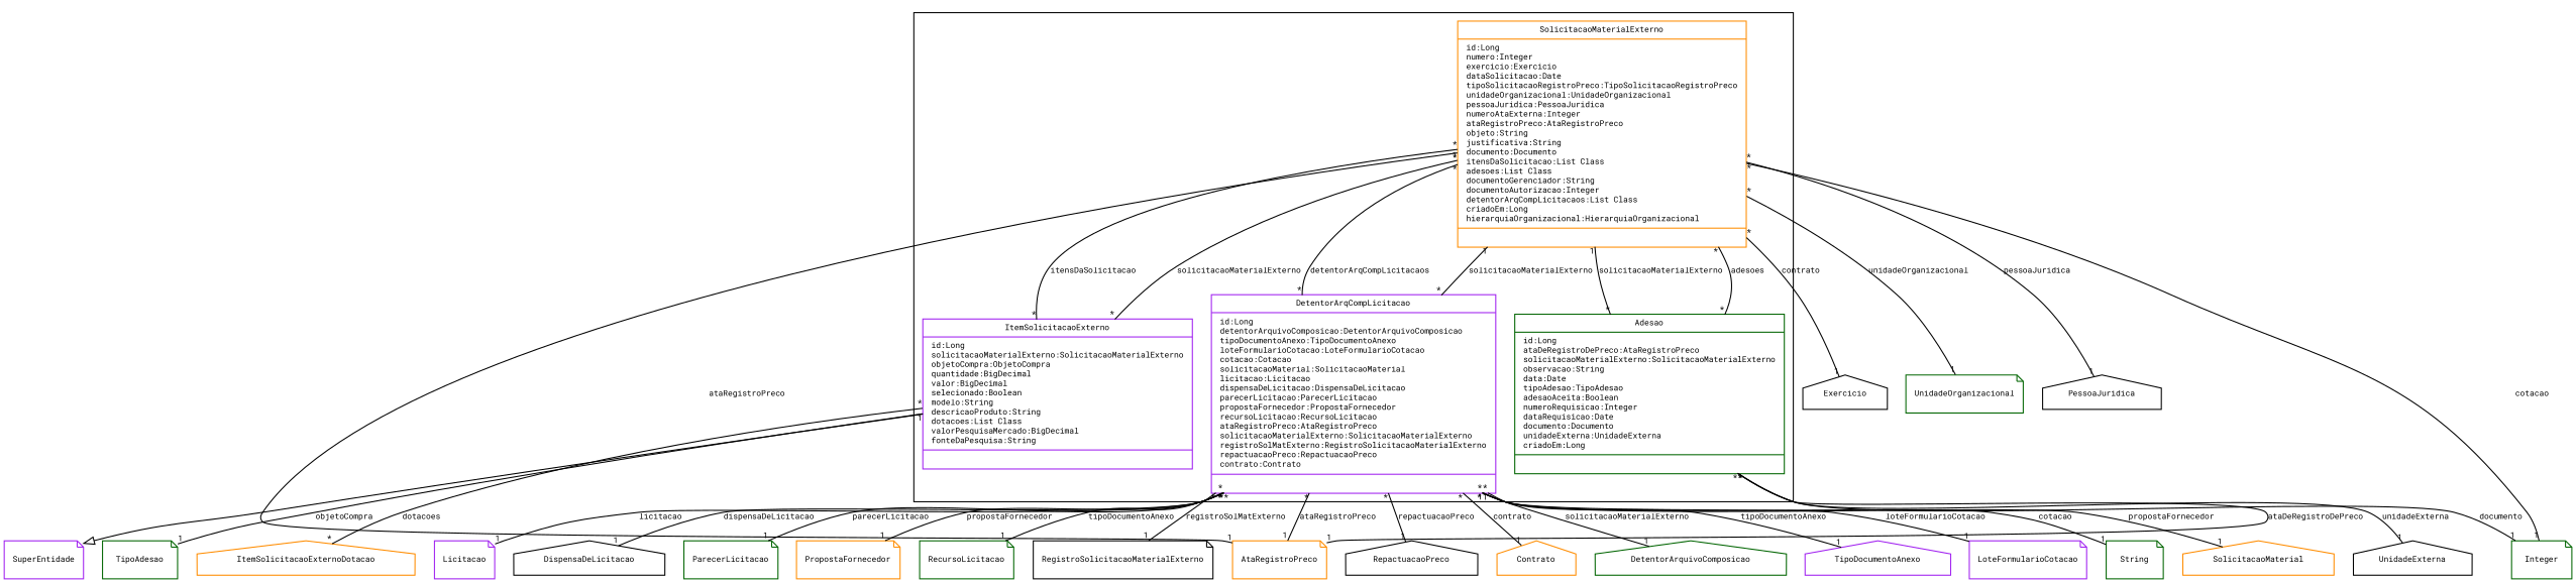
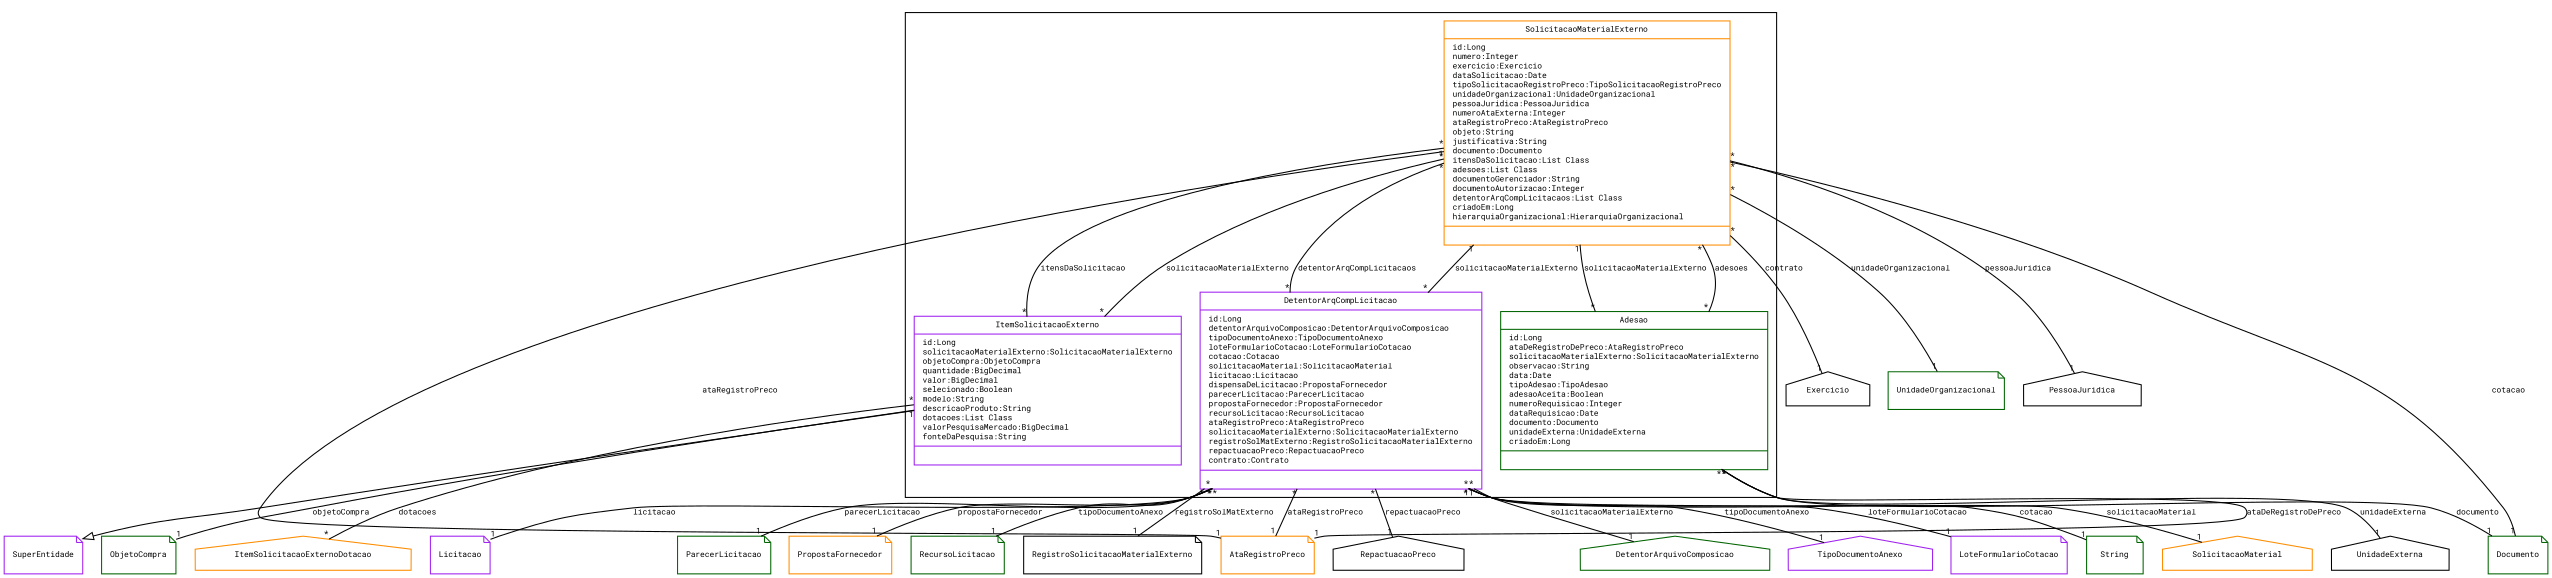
  digraph {
    fontname="Roboto Mono"
    fontsize=8
    node [color=darkgreen fontname="Roboto Mono" fontsize=8 shape=note]
    edge [arrowhead=none fontname="Roboto Mono" fontsize=8 headlabel=1 taillabel="*"]
    n1 [color=darkorange label="{SolicitacaoMaterialExterno|id:Long\lnumero:Integer\lexercicio:Exercicio\ldataSolicitacao:Date\ltipoSolicitacaoRegistroPreco:TipoSolicitacaoRegistroPreco\lunidadeOrganizacional:UnidadeOrganizacional\lpessoaJuridica:PessoaJuridica\lnumeroAtaExterna:Integer\lataRegistroPreco:AtaRegistroPreco\lobjeto:String\ljustificativa:String\ldocumento:Documento\litensDaSolicitacao:List Class\ladesoes:List Class\ldocumentoGerenciador:String\ldocumentoAutorizacao:Integer\ldetentorArqCompLicitacaos:List Class\lcriadoEm:Long\lhierarquiaOrganizacional:HierarquiaOrganizacional\l|\l}" shape=record]
    n2 [color=purple label="{ItemSolicitacaoExterno|id:Long\lsolicitacaoMaterialExterno:SolicitacaoMaterialExterno\lobjetoCompra:ObjetoCompra\lquantidade:BigDecimal\lvalor:BigDecimal\lselecionado:Boolean\lmodelo:String\ldescricaoProduto:String\ldotacoes:List Class\lvalorPesquisaMercado:BigDecimal\lfonteDaPesquisa:String\l|\l}" shape=record]
    n3 [label="{Adesao|id:Long\lataDeRegistroDePreco:AtaRegistroPreco\lsolicitacaoMaterialExterno:SolicitacaoMaterialExterno\lobservacao:String\ldata:Date\ltipoAdesao:TipoAdesao\ladesaoAceita:Boolean\lnumeroRequisicao:Integer\ldataRequisicao:Date\ldocumento:Documento\lunidadeExterna:UnidadeExterna\lcriadoEm:Long\l|\l}" shape=record]
-   n4 [color=purple label="{DetentorArqCompLicitacao|id:Long\ldetentorArquivoComposicao:DetentorArquivoComposicao\ltipoDocumentoAnexo:TipoDocumentoAnexo\lloteFormularioCotacao:LoteFormularioCotacao\lcotacao:Cotacao\lsolicitacaoMaterial:SolicitacaoMaterial\llicitacao:Licitacao\ldispensaDeLicitacao:DispensaDeLicitacao\lparecerLicitacao:ParecerLicitacao\lpropostaFornecedor:PropostaFornecedor\lrecursoLicitacao:RecursoLicitacao\lataRegistroPreco:AtaRegistroPreco\lsolicitacaoMaterialExterno:SolicitacaoMaterialExterno\lregistroSolMatExterno:RegistroSolicitacaoMaterialExterno\lrepactuacaoPreco:RepactuacaoPreco\lcontrato:Contrato\l|\l}" shape=record]
+   n4 [color=purple label="{DetentorArqCompLicitacao|id:Long\ldetentorArquivoComposicao:DetentorArquivoComposicao\ltipoDocumentoAnexo:TipoDocumentoAnexo\lloteFormularioCotacao:LoteFormularioCotacao\lcotacao:Cotacao\lsolicitacaoMaterial:SolicitacaoMaterial\llicitacao:Licitacao\ldispensaDeLicitacao:PropostaFornecedor\lparecerLicitacao:ParecerLicitacao\lpropostaFornecedor:PropostaFornecedor\lrecursoLicitacao:RecursoLicitacao\lataRegistroPreco:AtaRegistroPreco\lsolicitacaoMaterialExterno:SolicitacaoMaterialExterno\lregistroSolMatExterno:RegistroSolicitacaoMaterialExterno\lrepactuacaoPreco:RepactuacaoPreco\lcontrato:Contrato\l|\l}" shape=record]
    Exercicio [color=black shape=house]
    UnidadeOrganizacional
    PessoaJuridica [color=black shape=house]
    AtaRegistroPreco [color=darkorange]
-   Documento [label=Integer]
-   ObjetoCompra [label=TipoAdesao]
+   Documento
+   ObjetoCompra
    ItemSolicitacaoExternoDotacao [color=darkorange shape=house]
    SuperEntidade [color=purple]
    UnidadeExterna [color=black shape=house]
    DetentorArquivoComposicao [shape=house]
    TipoDocumentoAnexo [color=purple shape=house]
    LoteFormularioCotacao [color=purple]
    n17 [label=String]
    SolicitacaoMaterial [color=darkorange shape=house]
    Licitacao [color=purple]
-   DispensaDeLicitacao [color=black shape=house]
    ParecerLicitacao
    PropostaFornecedor [color=darkorange]
    RecursoLicitacao
    RegistroSolicitacaoMaterialExterno [color=black]
    RepactuacaoPreco [color=black shape=house]
-   Contrato [color=darkorange shape=house]
    subgraph cluster_1 {
      n1
      n2
      n3
      n4
    }
    n1 -> n2 [headlabel="*" label=itensDaSolicitacao]
    n1 -> n3 [headlabel="*" label=adesoes]
    n1 -> n4 [headlabel="*" label=detentorArqCompLicitacaos]
    n1 -> Exercicio [label=contrato]
    n1 -> UnidadeOrganizacional [label=unidadeOrganizacional]
    n1 -> PessoaJuridica [label=pessoaJuridica]
    n1 -> AtaRegistroPreco [label=ataRegistroPreco]
    n1 -> Documento [label=cotacao]
    n2 -> n1 [label=solicitacaoMaterialExterno]
    n2 -> ObjetoCompra [label=objetoCompra taillabel=1]
    n2 -> ItemSolicitacaoExternoDotacao [headlabel="*" label=dotacoes]
    n2 -> SuperEntidade [arrowhead=empty headlabel="" taillabel=""]
    n3 -> n1 [label=solicitacaoMaterialExterno]
    n3 -> AtaRegistroPreco [label=ataDeRegistroDePreco]
    n3 -> Documento [label=documento]
    n3 -> UnidadeExterna [label=unidadeExterna]
    n4 -> n1 [label=solicitacaoMaterialExterno]
    n4 -> AtaRegistroPreco [label=ataRegistroPreco]
    n4 -> DetentorArquivoComposicao [label=solicitacaoMaterialExterno taillabel=1]
    n4 -> TipoDocumentoAnexo [label=tipoDocumentoAnexo taillabel=1]
    n4 -> LoteFormularioCotacao [label=loteFormularioCotacao]
    n4 -> n17 [label=cotacao]
-   n4 -> SolicitacaoMaterial [label=propostaFornecedor]
+   n4 -> SolicitacaoMaterial [label=solicitacaoMaterial]
    n4 -> Licitacao [label=licitacao]
-   n4 -> DispensaDeLicitacao [label=dispensaDeLicitacao]
    n4 -> ParecerLicitacao [label=parecerLicitacao]
    n4 -> PropostaFornecedor [label=propostaFornecedor]
    n4 -> RecursoLicitacao [label=tipoDocumentoAnexo]
    n4 -> RegistroSolicitacaoMaterialExterno [label=registroSolMatExterno]
    n4 -> RepactuacaoPreco [label=repactuacaoPreco]
-   n4 -> Contrato [label=contrato]
  }
